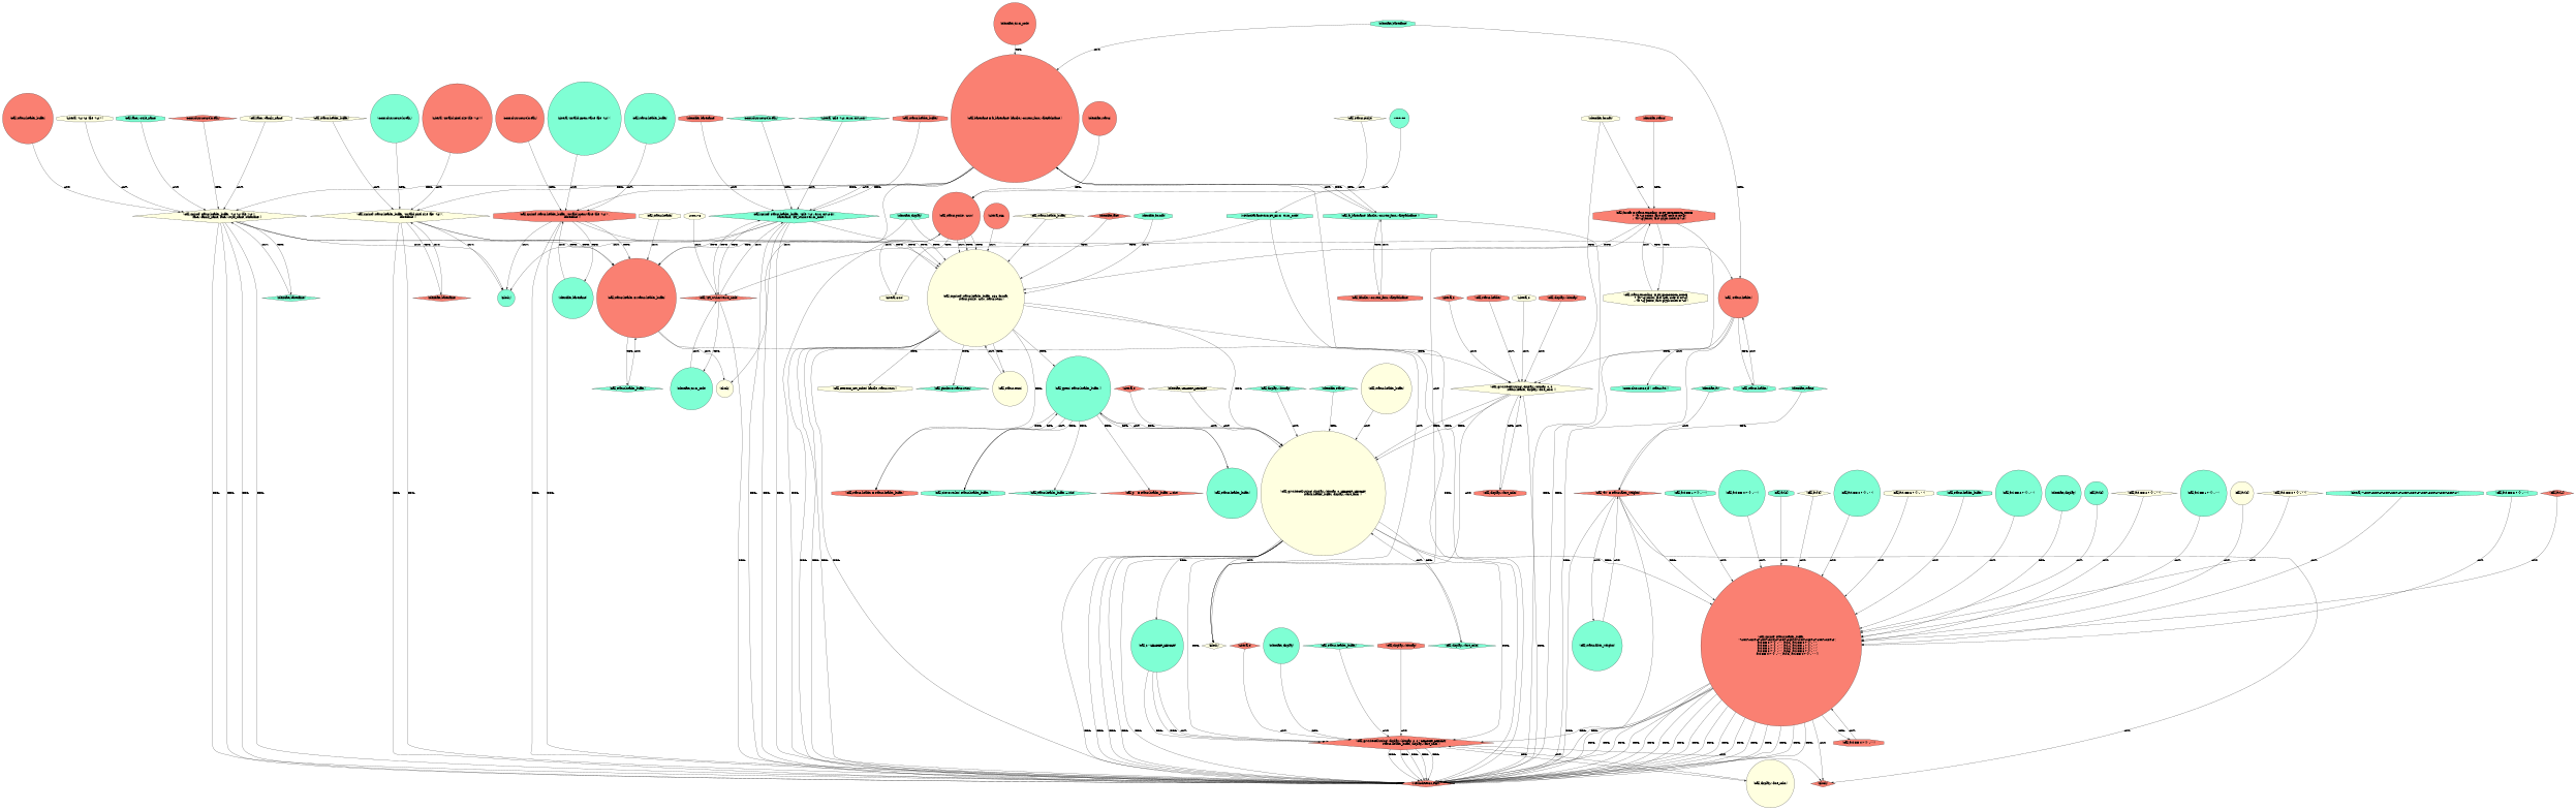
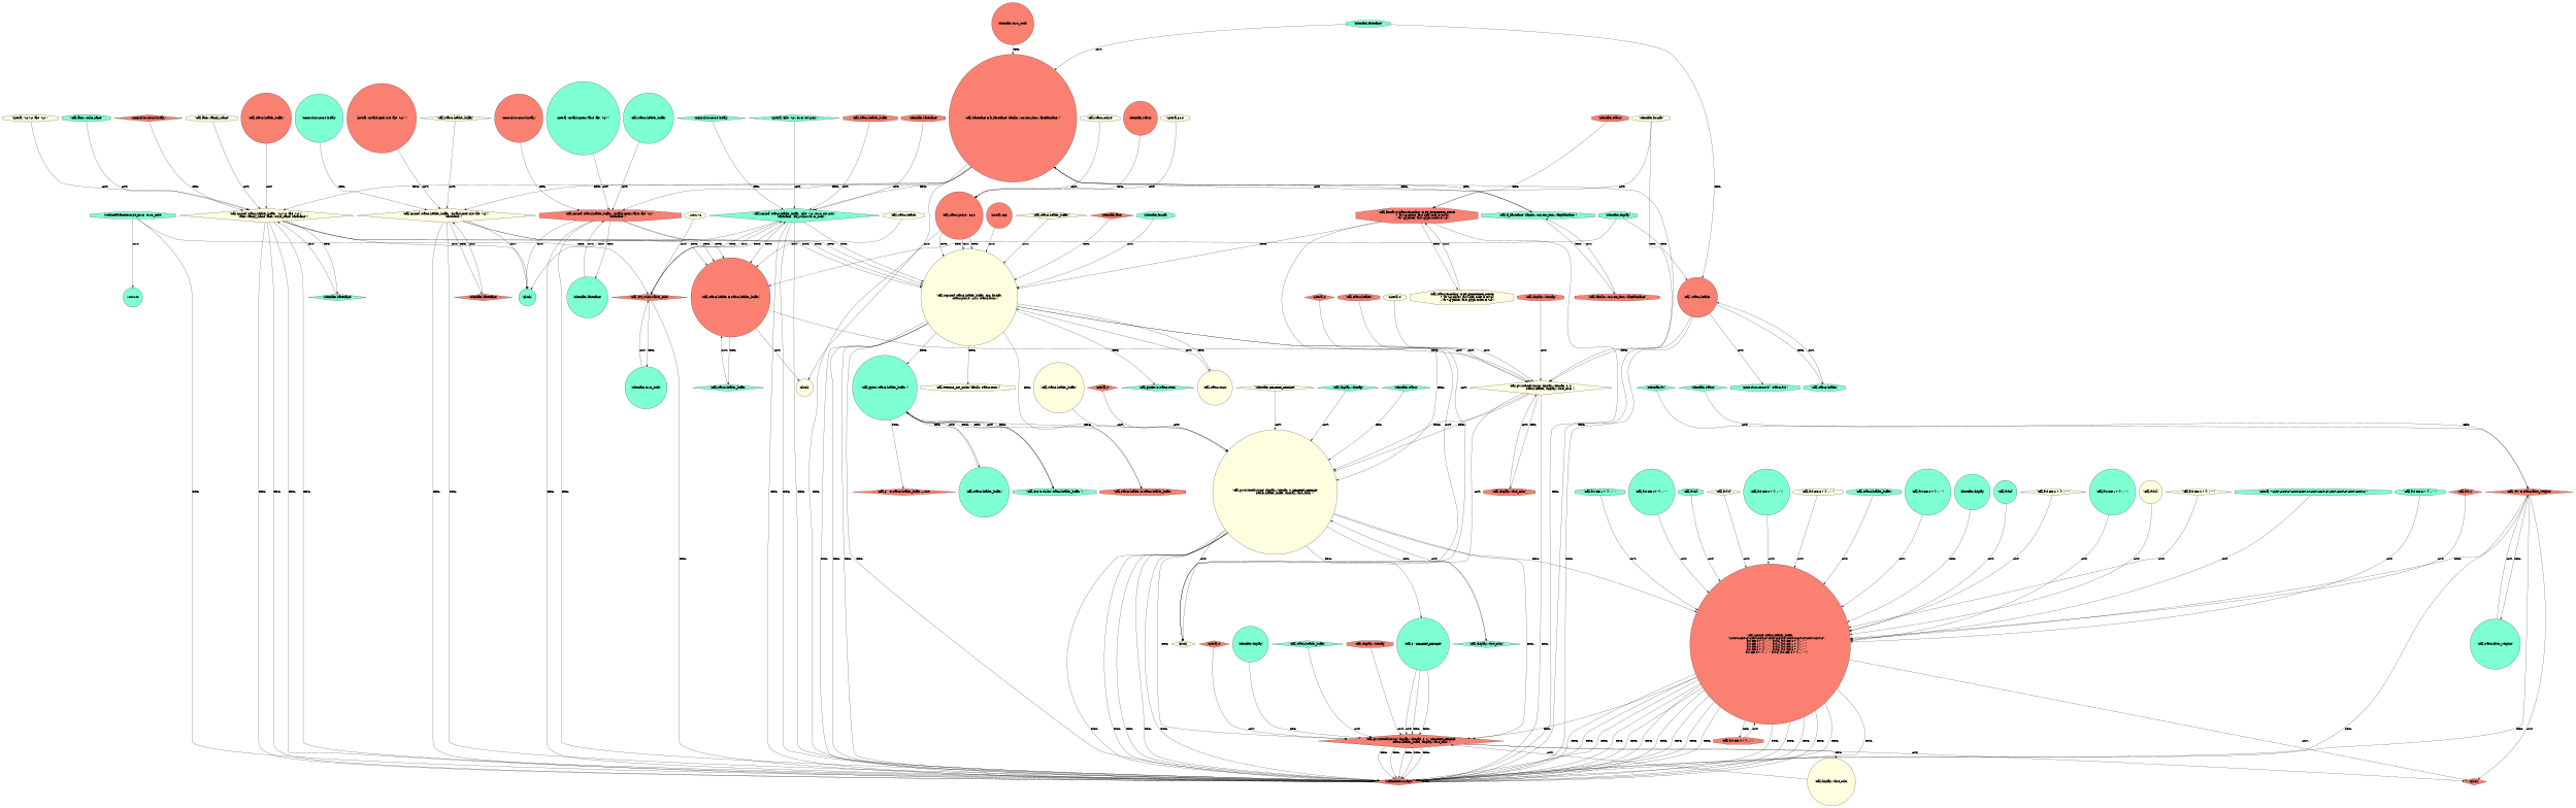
  digraph {
    node [fillcolor=aquamarine shape=diamond style=filled]
    n1 [fillcolor=salmon label="(Call,sprintf( status.header_buffer,\n               \"%s0x%02X%s%s0x%02X%s%s0x%02X%s%s0x%02X%s%s0x%02X%s\",\n               fwi == 0 ? \"[\" : \" \", fw[0], fwi == 0 ? \"]\" : \" \",\n               fwi == 1 ? \"[\" : \" \", fw[1], fwi == 1 ? \"]\" : \" \",\n               fwi == 2 ? \"[\" : \" \", fw[2], fwi == 2 ? \"]\" : \" \",\n               fwi == 3 ? \"[\" : \" \", fw[3], fwi == 3 ? \"]\" : \" \",\n               fwi == 4 ? \"[\" : \" \", fw[4], fwi == 4 ? \"]\" : \" \" ))" shape=circle]
    n2 [fillcolor=salmon label="(Call,grWriteCellString( display->bitmap, 0, 2 * HEADER_HEIGHT,\n                         status.header_buffer, display->fore_color ))"]
    n3 [fillcolor=salmon label="(MethodReturn,RET)"]
    n4 [fillcolor=salmon label="(Block,)"]
    n5 [fillcolor=salmon label="(Call,fwi == 4 ? \"]\" : \" \")" shape=octagon]
    n6 [fillcolor=lightyellow label="(Call,display->fore_color)" shape=circle]
    n7 [fillcolor=lightyellow label="(Call,grWriteCellString( display->bitmap, 0, HEADER_HEIGHT,\n                       status.header_buffer, display->fore_color ))" shape=circle]
    n8 [label="(Call,display->fore_color)"]
    n9 [fillcolor=lightyellow label="(Block,)"]
    n10 [label="(Call,2 * HEADER_HEIGHT)" shape=circle]
    n11 [fillcolor=lightyellow label="(Call,grWriteCellString( display->bitmap, 0, 0,\n                       status.header, display->fore_color ))"]
    n12 [fillcolor=salmon label="(Call,display->fore_color)" shape=octagon]
    n13 [fillcolor=salmon label="(Call,status.header = status.header_buffer)" shape=circle]
    n14 [label="(Call,status.header_buffer)"]
    n15 [fillcolor=lightyellow label="(Block,)" shape=circle]
    n16 [fillcolor=salmon label="(Call,sprintf( status.header_buffer, \"Invalid ppem value (file `%s')\",\n                  basename ))" shape=octagon]
    n17 [fillcolor=lightyellow label="(Call,snprintf( status.header_buffer, 256, format,\n              status.ptsize / 64.0, status.Num ))" shape=circle]
    n18 [label="(Block,)" shape=circle]
    n19 [label="(Identifier,basename)" shape=circle]
    n20 [label="(Call,ppem( status.header_buffer ))" shape=circle]
    n21 [fillcolor=lightyellow label="(Call,FTDemo_Get_Index( handle, status.Num ))" shape=octagon]
    n22 [fillcolor=salmon label="(Call,status.header = status.header_buffer)" shape=octagon]
    n23 [label="(Call,gindex = status.Num)"]
    n24 [fillcolor=lightyellow label="(Call,status.Num)" shape=circle]
    n25 [fillcolor=salmon label="(Call,basename = ft_basename( handle->current_font->filepathname ))" shape=circle]
    n26 [label="(Call,ft_basename( handle->current_font->filepathname ))" shape=octagon]
    n27 [fillcolor=lightyellow label="(Call,sprintf( status.header_buffer, \"Invalid pixel size (file `%s')\",\n                  basename ))"]
    n28 [label="(Call,sprintf( status.header_buffer, \"File `%s': error 0x%04x\",\n                  basename, (FT_UShort)error_code ))"]
    n29 [fillcolor=lightyellow label="(Call,sprintf( status.header_buffer, \"%s %s (file `%s')\",\n                  face->family_name, face->style_name, basename ))"]
    n30 [fillcolor=salmon label="(Call,handle->current_font->filepathname)" shape=octagon]
    n31 [fillcolor=salmon label="(Identifier,basename)"]
-   n32 [fillcolor=salmon label="(Call,(FT_UShort)error_code)"]
+   n32 [fillcolor=salmon label="(Call,(FT_UShort)filter_code)"]
    n33 [label="(Identifier,basename)"]
    n34 [label="(Identifier,error_code)" shape=circle]
    n35 [label="(MethodParameterIn,FT_Error  error_code)" shape=octagon]
    1000100 [shape=circle]
    n37 [fillcolor=salmon label="(Call,!status.header)" shape=circle]
    n38 [label="(ControlStructure,if ( !status.fwi ))" shape=octagon]
    n39 [label="(Call,status.header)" shape=octagon]
    n40 [fillcolor=salmon label="(Call,p    = status.header_buffer + size)"]
    n41 [label="(Call,status.header_buffer)" shape=circle]
    n42 [label="(Call,size = strlen( status.header_buffer ))" shape=octagon]
-   n43 [label="(Call,status.header_buffer + size)"]
    n44 [fillcolor=salmon label="(Call,format = status.encoding != FT_ENCODING_NONE\n             ? \"at %g points, first char code = 0x%x\"\n             : \"at %g points, first glyph index = %d\")" shape=octagon]
    n45 [fillcolor=lightyellow label="(Call,status.encoding != FT_ENCODING_NONE\n             ? \"at %g points, first char code = 0x%x\"\n             : \"at %g points, first glyph index = %d\")" shape=octagon]
    n46 [fillcolor=salmon label="(Call,status.ptsize / 64.0)" shape=circle]
    n47 [fillcolor=lightyellow label="(Literal,64.0)" shape=octagon]
    n48 [fillcolor=salmon label="(Call,*fw  = status.filter_weights)"]
    n49 [label="(Call,status.filter_weights)" shape=circle]
    n50 [label="(Call,fwi == 1 ? \"]\" : \" \")" shape=octagon]
    n51 [label="(Identifier,basename)" shape=octagon]
    n52 [fillcolor=lightyellow label="(Literal,\"%s %s (file `%s')\")" shape=octagon]
    n53 [label="(Call,face->style_name)" shape=octagon]
    n54 [label="(Literal,\"Invalid ppem value (file `%s')\")" shape=circle]
    n55 [fillcolor=lightyellow label="(Call,status.header_buffer)" shape=circle]
    n56 [label="(Call,fwi == 4 ? \"[\" : \" \")" shape=circle]
    n57 [fillcolor=salmon label="(Literal,0)"]
    n58 [label="(Literal,\"File `%s': error 0x%04x\")"]
    n59 [fillcolor=salmon label="(Literal,0)"]
    n60 [fillcolor=salmon label="(Literal,0)"]
    n61 [fillcolor=lightyellow label="(Identifier,HEADER_HEIGHT)"]
    n62 [fillcolor=salmon label="(Literal,\"Invalid pixel size (file `%s')\")" shape=circle]
    n63 [fillcolor=salmon label="(Call,status.header)" shape=octagon]
    n64 [label="(Call,fw[2])" shape=octagon]
    n65 [fillcolor=lightyellow label="(Call,fw[4])"]
    n66 [fillcolor=salmon label="(Literal,256)" shape=circle]
    n67 [label="(Call,fwi == 0 ? \"[\" : \" \")" shape=circle]
    n68 [label="(Call,status.header_buffer)" shape=circle]
    n69 [fillcolor=lightyellow label="(Call,fwi == 3 ? \"[\" : \" \")" shape=octagon]
    n70 [fillcolor=lightyellow label="(Literal,0)" shape=octagon]
    n71 [fillcolor=salmon label="(Call,status.header_buffer)" shape=octagon]
    n72 [label="(Identifier,display)" shape=octagon]
    n73 [fillcolor=lightyellow label="(Call,status.header_buffer)"]
    n74 [label="(Call,status.header_buffer)" shape=octagon]
-   n75 [fillcolor=lightyellow label="(Call,status.ptsize)"]
+   n75 [fillcolor=lightyellow label="(Call,status.ptsize)" shape=octagon]
    n76 [label="(Call,fwi == 2 ? \"[\" : \" \")" shape=circle]
    n77 [label="(Identifier,display)" shape=circle]
    n78 [fillcolor=salmon label="(Identifier,basename)" shape=octagon]
    n79 [label="(ControlStructure,break;)"]
    n80 [fillcolor=lightyellow label="(Call,status.header_buffer)"]
    n81 [label="(Identifier,display)" shape=circle]
    n82 [label="(Identifier,fw)"]
    n83 [label="(Call,display->bitmap)"]
    n84 [fillcolor=lightyellow label="(Call,status.header)" shape=octagon]
    n85 [fillcolor=salmon label="(Identifier,face)"]
    n86 [fillcolor=salmon label="(Identifier,status)" shape=circle]
    n87 [label="(Identifier,status)"]
    n88 [label="(Call,fw[3])" shape=circle]
    n89 [fillcolor=salmon label="(Call,display->bitmap)" shape=octagon]
    n90 [fillcolor=salmon label="(ControlStructure,break;)" shape=circle]
    n91 [label="(ControlStructure,break;)" shape=circle]
    n92 [fillcolor=salmon label="(Identifier,error_code)" shape=circle]
    n93 [fillcolor=salmon label="(ControlStructure,break;)"]
    n94 [fillcolor=lightyellow label="(Call,fwi == 2 ? \"]\" : \" \")"]
    n95 [label="(Call,fwi == 1 ? \"[\" : \" \")" shape=circle]
    n96 [fillcolor=lightyellow label="(Call,face->family_name)" shape=octagon]
    n97 [label="(Call,status.header_buffer)"]
    n98 [fillcolor=salmon label="(Identifier,status)" shape=octagon]
    n99 [label="(Identifier,format)" shape=octagon]
    n100 [label="(Identifier,status)"]
    n101 [fillcolor=salmon label="(Call,status.header_buffer)" shape=circle]
    n102 [fillcolor=lightyellow label="(Call,fw[0])" shape=circle]
    n103 [fillcolor=lightyellow label="(Call,fwi == 0 ? \"]\" : \" \")"]
    n104 [label="(Literal,\"%s0x%02X%s%s0x%02X%s%s0x%02X%s%s0x%02X%s%s0x%02X%s\")" shape=octagon]
    n105 [label="(Call,fwi == 3 ? \"]\" : \" \")" shape=octagon]
    n106 [fillcolor=lightyellow label="(Identifier,format)" shape=octagon]
    n107 [fillcolor=salmon label="(Call,display->bitmap)" shape=octagon]
    n108 [fillcolor=salmon label="(Call,fw[1])"]
    1000178 [fillcolor=lightyellow shape=octagon]
    n1 -> n2 [label="DDG: "]
    n1 -> n3 [label="DDG: "]
    n1 -> n3 [label="DDG: "]
    n1 -> n3 [label="DDG: "]
    n1 -> n3 [label="DDG: "]
    n1 -> n3 [label="DDG: "]
    n1 -> n3 [label="DDG: "]
    n1 -> n3 [label="DDG: "]
    n1 -> n3 [label="DDG: "]
    n1 -> n3 [label="DDG: "]
    n1 -> n3 [label="DDG: "]
    n1 -> n3 [label="DDG: "]
    n1 -> n3 [label="DDG: "]
    n1 -> n3 [label="DDG: "]
    n1 -> n3 [label="DDG: "]
    n1 -> n3 [label="DDG: "]
    n1 -> n3 [label="DDG: "]
    n1 -> n4 [label="AST: "]
    n1 -> n5 [label="CFG: "]
    n2 -> n3 [label="DDG: "]
    n2 -> n3 [label="DDG: "]
    n2 -> n3 [label="DDG: "]
    n2 -> n3 [label="DDG: "]
    n2 -> n3 [label="DDG: "]
    n2 -> n4 [label="AST: "]
    n2 -> n6 [label="CFG: "]
    n5 -> n1 [label="AST: "]
    n6 -> n2 [label="AST: "]
    n7 -> n1 [label="DDG: "]
    n7 -> n2 [label="DDG: "]
    n7 -> n2 [label="DDG: "]
    n7 -> n3 [label="DDG: "]
    n7 -> n3 [label="DDG: "]
    n7 -> n3 [label="DDG: "]
    n7 -> n3 [label="DDG: "]
    n7 -> n3 [label="DDG: "]
    n7 -> n8 [label="CFG: "]
    n7 -> n9 [label="AST: "]
    n7 -> n10 [label="DDG: "]
    n8 -> n7 [label="AST: "]
    n10 -> n2 [label="AST: "]
    n10 -> n2 [label="DDG: "]
    n10 -> n2 [label="DDG: "]
    n11 -> n3 [label="DDG: "]
    n11 -> n7 [label="DDG: "]
    n11 -> n7 [label="DDG: "]
    n11 -> n9 [label="AST: "]
    n11 -> n12 [label="CFG: "]
    n12 -> n11 [label="AST: "]
    n13 -> n11 [label="DDG: "]
    n13 -> n14 [label="CFG: "]
    n13 -> n15 [label="AST: "]
    n14 -> n13 [label="AST: "]
    n16 -> n3 [label="DDG: "]
    n16 -> n3 [label="DDG: "]
    n16 -> n13 [label="DDG: "]
    n16 -> n17 [label="DDG: "]
    n16 -> n18 [label="AST: "]
    n16 -> n19 [label="CFG: "]
    n17 -> n3 [label="DDG: "]
    n17 -> n3 [label="DDG: "]
    n17 -> n3 [label="DDG: "]
    n17 -> n3 [label="DDG: "]
    n17 -> n7 [label="DDG: "]
    n17 -> n9 [label="AST: "]
    n17 -> n20 [label="DDG: "]
    n17 -> n21 [label="DDG: "]
    n17 -> n22 [label="DDG: "]
    n17 -> n23 [label="DDG: "]
    n17 -> n24 [label="CFG: "]
    n19 -> n16 [label="AST: "]
    n20 -> n7 [label="DDG: "]
    n20 -> n22 [label="DDG: "]
    n20 -> n40 [label="DDG: "]
    n20 -> n41 [label="CFG: "]
    n20 -> n42 [label="AST: "]
    n20 -> n42 [label="DDG: "]
-   n20 -> n43 [label="DDG: "]
    n24 -> n17 [label="AST: "]
    n25 -> n3 [label="DDG: "]
    n25 -> n15 [label="AST: "]
    n25 -> n16 [label="DDG: "]
    n25 -> n26 [label="CFG: "]
    n25 -> n27 [label="DDG: "]
    n25 -> n28 [label="DDG: "]
    n25 -> n29 [label="DDG: "]
-   n26 -> n3 [label="DDG: "]
    n26 -> n25 [label="AST: "]
    n26 -> n25 [label="DDG: "]
    n26 -> n30 [label="CFG: "]
    n27 -> n3 [label="DDG: "]
    n27 -> n3 [label="DDG: "]
    n27 -> n13 [label="DDG: "]
    n27 -> n17 [label="DDG: "]
    n27 -> n18 [label="AST: "]
    n27 -> n31 [label="CFG: "]
    n28 -> n3 [label="DDG: "]
    n28 -> n3 [label="DDG: "]
    n28 -> n3 [label="DDG: "]
    n28 -> n13 [label="DDG: "]
    n28 -> n17 [label="DDG: "]
    n28 -> n18 [label="AST: "]
    n28 -> n32 [label="CFG: "]
    n29 -> n3 [label="DDG: "]
    n29 -> n3 [label="DDG: "]
    n29 -> n3 [label="DDG: "]
    n29 -> n3 [label="DDG: "]
    n29 -> n13 [label="DDG: "]
    n29 -> n17 [label="DDG: "]
    n29 -> n18 [label="AST: "]
    n29 -> n33 [label="CFG: "]
    n30 -> n26 [label="AST: "]
    n31 -> n27 [label="AST: "]
    n32 -> n3 [label="DDG: "]
    n32 -> n28 [label="AST: "]
    n32 -> n28 [label="DDG: "]
    n32 -> n34 [label="CFG: "]
    n33 -> n29 [label="AST: "]
    n34 -> n32 [label="AST: "]
    n35 -> n3 [label="DDG: "]
    n35 -> n32 [label="CFG: "]
-   1000100 -> n35 [label="AST: "]
+   n35 -> 1000100 [label="AST: "]
    n37 -> n3 [label="DDG: "]
    n37 -> n11 [label="DDG: "]
    n37 -> n38 [label="AST: "]
    n37 -> n39 [label="CFG: "]
    n39 -> n37 [label="AST: "]
    n41 -> n20 [label="AST: "]
    n42 -> n20 [label="CFG: "]
    n44 -> n3 [label="DDG: "]
    n44 -> n9 [label="AST: "]
    n44 -> n17 [label="DDG: "]
    n44 -> n45 [label="CFG: "]
    n45 -> n44 [label="AST: "]
    n46 -> n3 [label="DDG: "]
    n46 -> n17 [label="AST: "]
    n46 -> n17 [label="DDG: "]
    n46 -> n17 [label="DDG: "]
-   n46 -> n47 [label="CFG: "]
    n47 -> n46 [label="AST: "]
    n48 -> n1 [label="DDG: "]
    n48 -> n3 [label="DDG: "]
    n48 -> n3 [label="DDG: "]
    n48 -> n4 [label="AST: "]
-   n48 -> n49 [label="AST: "]
+   n48 -> n49 [label="CFG: "]
    n49 -> n48 [label="AST: "]
    n50 -> n1 [label="AST: "]
    n51 -> n25 [label="AST: "]
    n51 -> n37 [label="CFG: "]
    n52 -> n29 [label="AST: "]
    n53 -> n29 [label="AST: "]
    n54 -> n16 [label="AST: "]
    n55 -> n7 [label="AST: "]
    n56 -> n1 [label="AST: "]
    n57 -> n7 [label="AST: "]
    n58 -> n28 [label="AST: "]
    n59 -> n11 [label="AST: "]
    n60 -> n2 [label="AST: "]
    n61 -> n7 [label="AST: "]
    n62 -> n27 [label="AST: "]
    n63 -> n11 [label="AST: "]
    n64 -> n1 [label="AST: "]
    n65 -> n1 [label="AST: "]
    n66 -> n17 [label="AST: "]
    n67 -> n1 [label="AST: "]
    n68 -> n16 [label="AST: "]
    n69 -> n1 [label="AST: "]
    n70 -> n11 [label="AST: "]
    n71 -> n28 [label="AST: "]
    n72 -> n13 [label="CFG: "]
    n72 -> n37 [label="CFG: "]
    n73 -> n27 [label="AST: "]
    n74 -> n1 [label="AST: "]
    n75 -> n46 [label="AST: "]
    n76 -> n1 [label="AST: "]
    n77 -> n2 [label="CFG: "]
    n78 -> n28 [label="AST: "]
    n79 -> n28 [label="CFG: "]
    n80 -> n17 [label="AST: "]
    n81 -> n1 [label="CFG: "]
    n82 -> n48 [label="AST: "]
    n83 -> n7 [label="AST: "]
    n84 -> n13 [label="AST: "]
    n85 -> n17 [label="CFG: "]
    n86 -> n46 [label="CFG: "]
    n87 -> n48 [label="CFG: "]
    n88 -> n1 [label="AST: "]
    n89 -> n11 [label="AST: "]
    n90 -> n16 [label="CFG: "]
    n91 -> n27 [label="CFG: "]
    n92 -> n25 [label="CFG: "]
    n93 -> n29 [label="CFG: "]
    n94 -> n1 [label="AST: "]
    n95 -> n1 [label="AST: "]
    n96 -> n29 [label="AST: "]
    n97 -> n2 [label="AST: "]
    n98 -> n44 [label="CFG: "]
    n99 -> n17 [label="AST: "]
    n100 -> n7 [label="CFG: "]
    n101 -> n29 [label="AST: "]
    n102 -> n1 [label="AST: "]
    n103 -> n1 [label="AST: "]
    n104 -> n1 [label="AST: "]
    n105 -> n1 [label="AST: "]
    n106 -> n11 [label="CFG: "]
    n106 -> n44 [label="AST: "]
    n107 -> n2 [label="AST: "]
    n108 -> n1 [label="AST: "]
    1000178 -> n32 [label="AST: "]
  }
